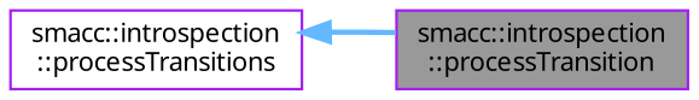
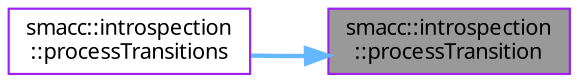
  digraph {
    rankdir=RL
    fontname="Noto Sans"
    node [color=purple fontname="Noto Sans" fontsize=10 shape=box style=filled]
    n1 [fillcolor=grey60 fontcolor=black height=0.2 label="smacc::introspection\l::processTransition" width=0.4]
    n2 [fillcolor=white height=0.2 label="smacc::introspection\l::processTransitions" width=0.4]
-   n2 -> n1 [color=steelblue1 dir=back fontname="Noto Sans" fontsize=10 labelfontname=Helvetica labelfontsize=10 style=bold]
+   n1 -> n2 [color=steelblue1 dir=back fontname="Noto Sans" fontsize=10 labelfontname=Helvetica labelfontsize=10 style=bold]
  }
